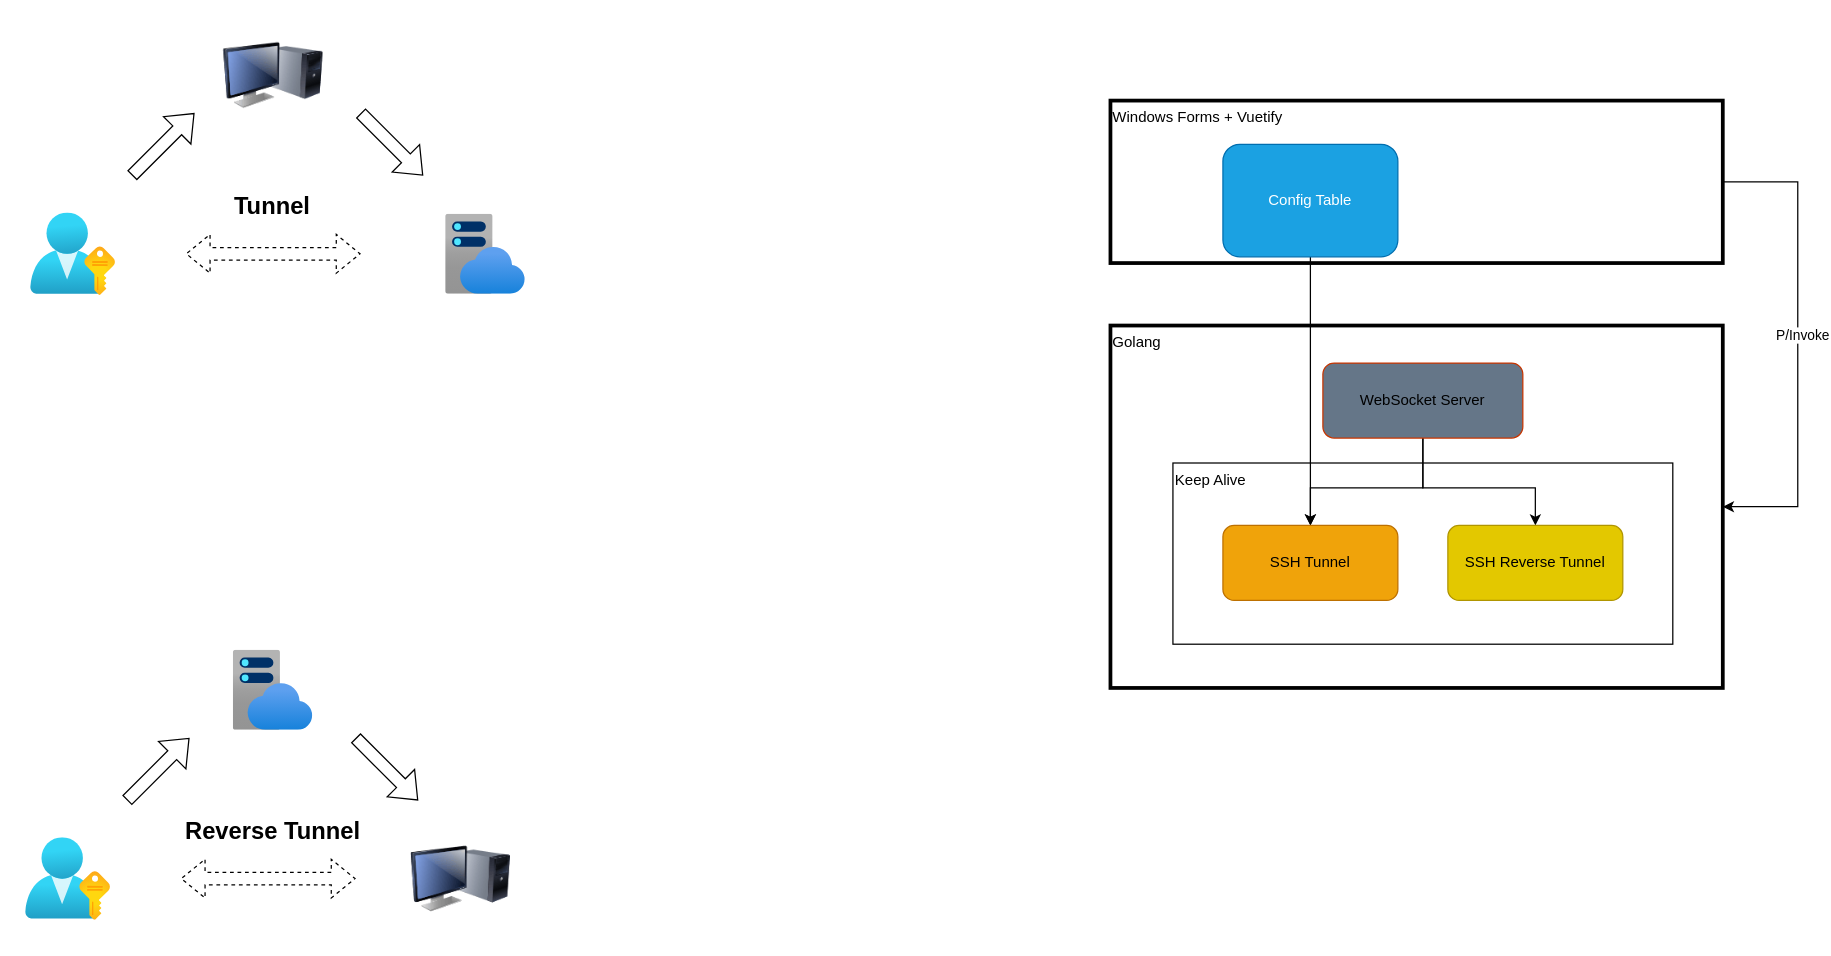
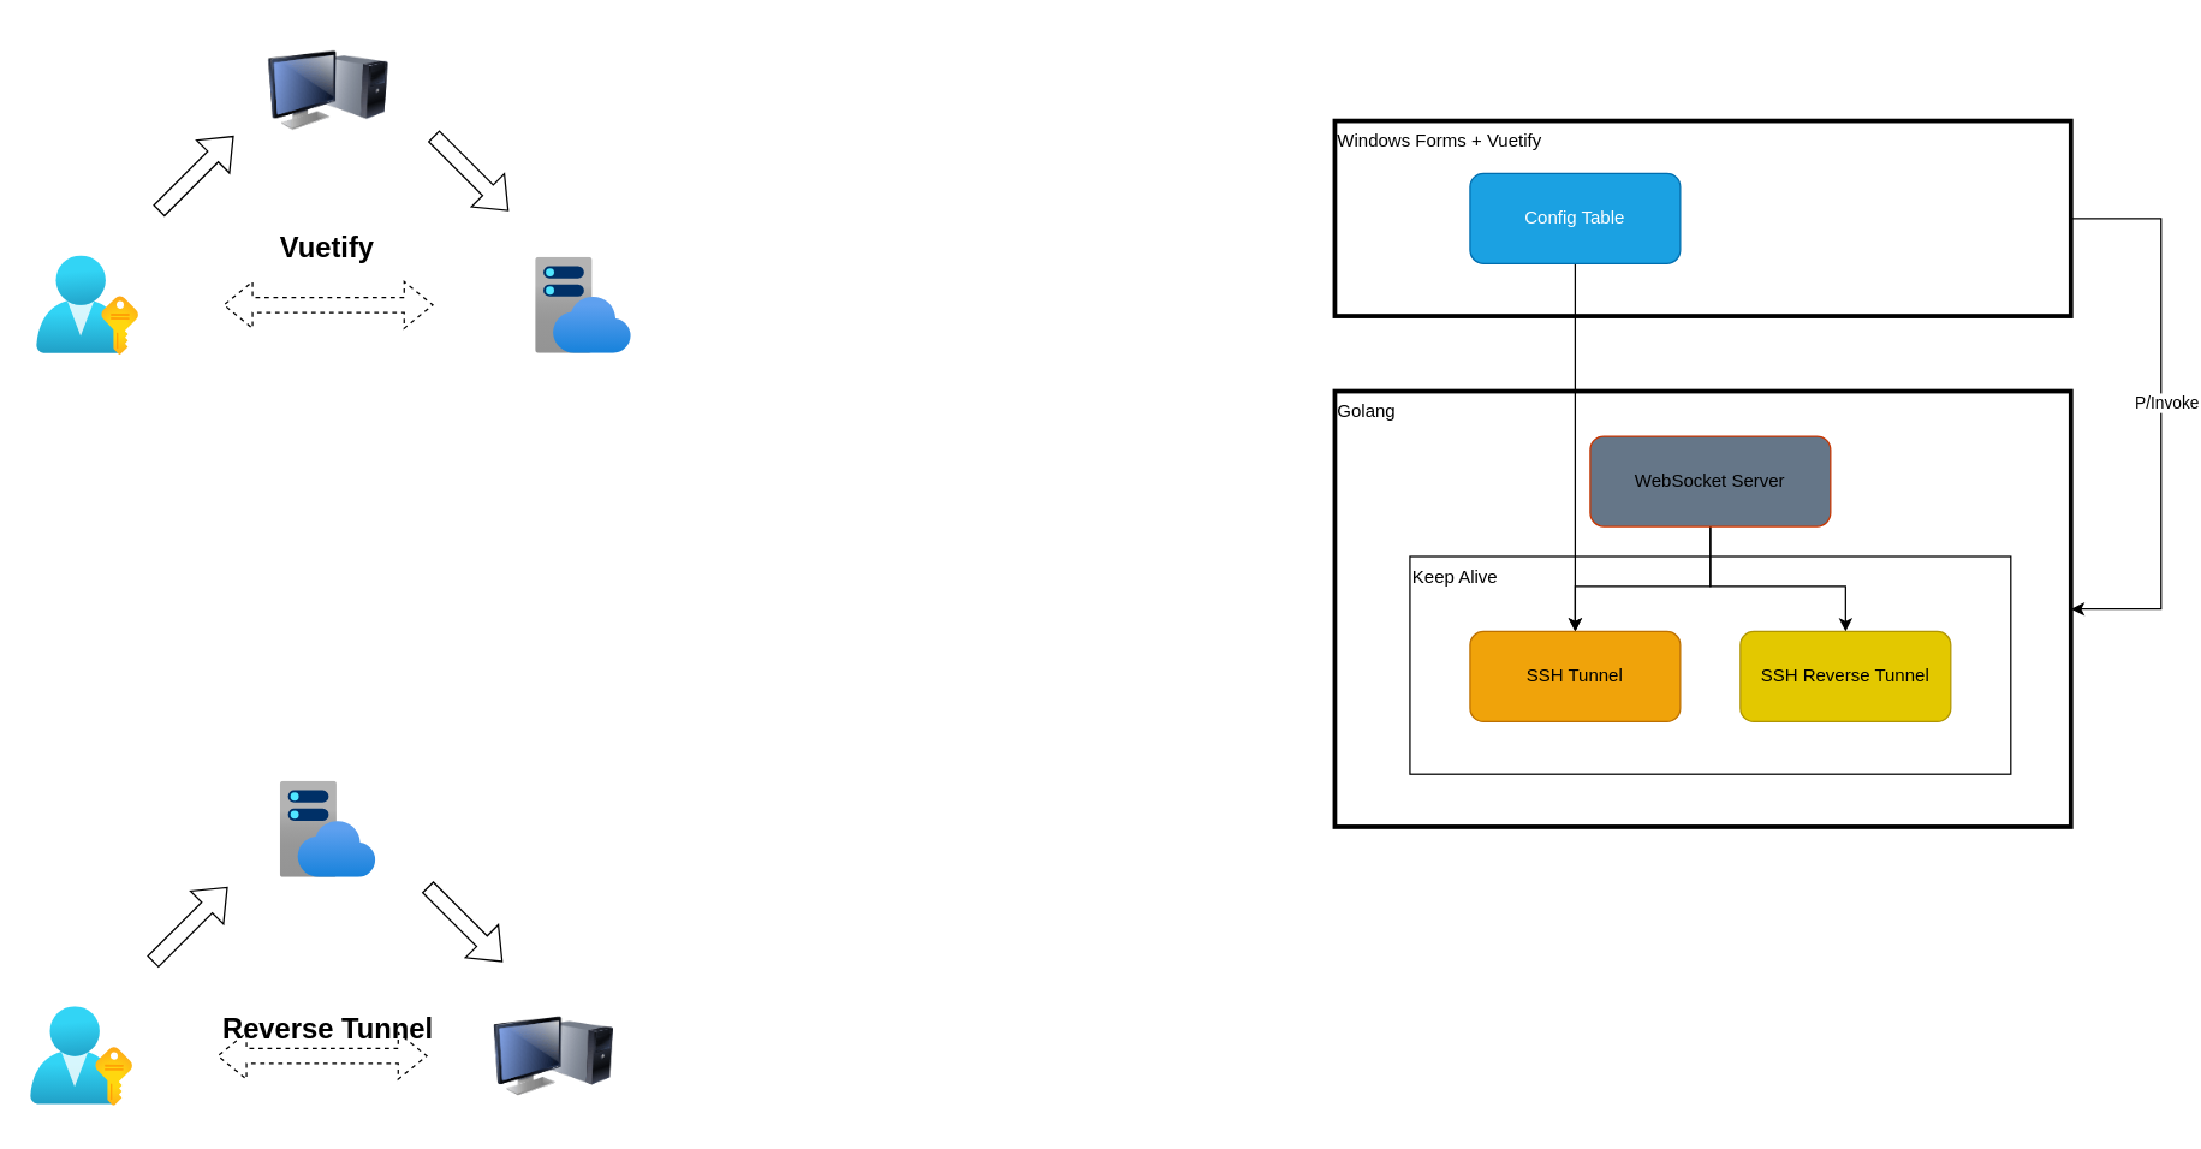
  <mxCell id="0" />
  <mxCell id="1" parent="0" />
  <mxCell id="2" value="Golang" style="rounded=0;whiteSpace=wrap;html=1;verticalAlign=top;align=left;strokeWidth=3;" vertex="1" parent="1"><mxGeometry x="888" y="260" width="490" height="290" as="geometry" /></mxCell>
  <mxCell id="3" value="Keep Alive" style="rounded=0;whiteSpace=wrap;html=1;align=left;verticalAlign=top;" vertex="1" parent="1"><mxGeometry x="938" y="370" width="400" height="145" as="geometry" /></mxCell>
  <mxCell id="4" style="edgeStyle=orthogonalEdgeStyle;rounded=0;orthogonalLoop=1;jettySize=auto;html=1;entryX=1;entryY=0.5;entryDx=0;entryDy=0;exitX=1;exitY=0.5;exitDx=0;exitDy=0;" edge="1" parent="1" source="6" target="2"><mxGeometry relative="1" as="geometry"><Array as="points"><mxPoint x="1438" y="145" /><mxPoint x="1438" y="405" /></Array></mxGeometry></mxCell>
  <mxCell id="5" value="P/Invoke" style="edgeLabel;html=1;align=center;verticalAlign=middle;resizable=0;points=[];" vertex="1" connectable="0" parent="4"><mxGeometry x="-0.044" y="3" relative="1" as="geometry"><mxPoint as="offset" /></mxGeometry></mxCell>
  <mxCell id="6" value="Windows Forms + Vuetify" style="rounded=0;whiteSpace=wrap;html=1;strokeWidth=3;verticalAlign=top;align=left;" vertex="1" parent="1"><mxGeometry x="888" y="80" width="490" height="130" as="geometry" /></mxCell>
  <mxCell id="7" value="" style="image;html=1;image=img/lib/clip_art/computers/Monitor_Tower_128x128.png" parent="1" vertex="1"><mxGeometry x="178" y="20" width="80" height="80" as="geometry" /></mxCell>
  <mxCell id="8" value="" style="image;aspect=fixed;html=1;points=[];align=center;fontSize=12;image=img/lib/azure2/app_services/App_Service_Plans.svg;" parent="1" vertex="1"><mxGeometry x="356" y="171" width="64" height="64" as="geometry" /></mxCell>
  <mxCell id="9" value="" style="image;aspect=fixed;html=1;points=[];align=center;fontSize=12;image=img/lib/azure2/azure_stack/User_Subscriptions.svg;" parent="1" vertex="1"><mxGeometry x="24" y="170" width="68" height="66" as="geometry" /></mxCell>
  <mxCell id="10" value="" style="shape=flexArrow;endArrow=classic;html=1;rounded=0;" parent="1" edge="1"><mxGeometry width="50" height="50" relative="1" as="geometry"><mxPoint x="105" y="140" as="sourcePoint" /><mxPoint x="155" y="90" as="targetPoint" /></mxGeometry></mxCell>
  <mxCell id="11" value="" style="shape=flexArrow;endArrow=classic;html=1;rounded=0;" parent="1" edge="1"><mxGeometry width="50" height="50" relative="1" as="geometry"><mxPoint x="288" y="90" as="sourcePoint" /><mxPoint x="338" y="140" as="targetPoint" /></mxGeometry></mxCell>
  <mxCell id="12" value="" style="shape=flexArrow;endArrow=classic;startArrow=classic;html=1;rounded=0;dashed=1;" parent="1" edge="1"><mxGeometry width="100" height="100" relative="1" as="geometry"><mxPoint x="148" y="202.58" as="sourcePoint" /><mxPoint x="288" y="202.58" as="targetPoint" /></mxGeometry></mxCell>
- <mxCell id="13" value="Tunnel" style="text;html=1;strokeColor=none;fillColor=none;align=center;verticalAlign=middle;whiteSpace=wrap;rounded=0;fontSize=19;fontStyle=1" parent="1" vertex="1"><mxGeometry x="167" y="150" width="101" height="30" as="geometry" /></mxCell>
+ <mxCell id="13" value="Vuetify" style="text;html=1;strokeColor=none;fillColor=none;align=center;verticalAlign=middle;whiteSpace=wrap;rounded=0;fontSize=19;fontStyle=1" parent="1" vertex="1"><mxGeometry x="167" y="150" width="101" height="30" as="geometry" /></mxCell>
  <mxCell id="14" value="" style="image;html=1;image=img/lib/clip_art/computers/Monitor_Tower_128x128.png" parent="1" vertex="1"><mxGeometry x="328" y="663" width="80" height="80" as="geometry" /></mxCell>
  <mxCell id="15" value="" style="image;aspect=fixed;html=1;points=[];align=center;fontSize=12;image=img/lib/azure2/app_services/App_Service_Plans.svg;" parent="1" vertex="1"><mxGeometry x="186" y="520" width="64" height="64" as="geometry" /></mxCell>
  <mxCell id="16" value="" style="image;aspect=fixed;html=1;points=[];align=center;fontSize=12;image=img/lib/azure2/azure_stack/User_Subscriptions.svg;" parent="1" vertex="1"><mxGeometry x="20" y="670" width="68" height="66" as="geometry" /></mxCell>
  <mxCell id="17" value="" style="shape=flexArrow;endArrow=classic;html=1;rounded=0;" parent="1" edge="1"><mxGeometry width="50" height="50" relative="1" as="geometry"><mxPoint x="101" y="640" as="sourcePoint" /><mxPoint x="151" y="590" as="targetPoint" /></mxGeometry></mxCell>
  <mxCell id="18" value="" style="shape=flexArrow;endArrow=classic;html=1;rounded=0;" parent="1" edge="1"><mxGeometry width="50" height="50" relative="1" as="geometry"><mxPoint x="284" y="590" as="sourcePoint" /><mxPoint x="334" y="640" as="targetPoint" /></mxGeometry></mxCell>
  <mxCell id="19" value="" style="shape=flexArrow;endArrow=classic;startArrow=classic;html=1;rounded=0;dashed=1;" parent="1" edge="1"><mxGeometry width="100" height="100" relative="1" as="geometry"><mxPoint x="144" y="702.58" as="sourcePoint" /><mxPoint x="284" y="702.58" as="targetPoint" /></mxGeometry></mxCell>
- <mxCell id="20" value="Reverse Tunnel" style="text;html=1;strokeColor=none;fillColor=none;align=center;verticalAlign=middle;whiteSpace=wrap;rounded=0;fontSize=19;fontStyle=1" parent="1" vertex="1"><mxGeometry x="118" y="650" width="200" height="30" as="geometry" /></mxCell>
+ <mxCell id="20" value="Reverse Tunnel" style="text;html=1;strokeColor=none;fillColor=none;align=center;verticalAlign=middle;whiteSpace=wrap;rounded=0;fontSize=19;fontStyle=1" parent="1" vertex="1"><mxGeometry x="118" y="670" width="200" height="30" as="geometry" /></mxCell>
  <mxCell id="21" style="edgeStyle=orthogonalEdgeStyle;rounded=0;orthogonalLoop=1;jettySize=auto;html=1;" edge="1" parent="1" source="22" target="26"><mxGeometry relative="1" as="geometry" /></mxCell>
- <mxCell id="22" value="Config Table" style="rounded=1;whiteSpace=wrap;html=1;fillColor=#1ba1e2;fontColor=#ffffff;strokeColor=#006EAF;" vertex="1" parent="1"><mxGeometry x="978" y="115" width="140" height="90" as="geometry" /></mxCell>
+ <mxCell id="22" value="Config Table" style="rounded=1;whiteSpace=wrap;html=1;fillColor=#1ba1e2;fontColor=#ffffff;strokeColor=#006EAF;" vertex="1" parent="1"><mxGeometry x="978" y="115" width="140" height="60" as="geometry" /></mxCell>
  <mxCell id="23" style="edgeStyle=orthogonalEdgeStyle;rounded=0;orthogonalLoop=1;jettySize=auto;html=1;entryX=0.5;entryY=0;entryDx=0;entryDy=0;" edge="1" parent="1" source="25" target="26"><mxGeometry relative="1" as="geometry"><Array as="points"><mxPoint x="1138" y="390" /><mxPoint x="1048" y="390" /></Array></mxGeometry></mxCell>
  <mxCell id="24" style="edgeStyle=orthogonalEdgeStyle;rounded=0;orthogonalLoop=1;jettySize=auto;html=1;entryX=0.5;entryY=0;entryDx=0;entryDy=0;" edge="1" parent="1" target="27"><mxGeometry relative="1" as="geometry"><mxPoint x="1138" y="320" as="sourcePoint" /><Array as="points"><mxPoint x="1138" y="390" /><mxPoint x="1228" y="390" /></Array></mxGeometry></mxCell>
  <mxCell id="25" value="WebSocket Server" style="rounded=1;whiteSpace=wrap;html=1;fillColor=#657688;fontColor=#000000;strokeColor=#C73500;" vertex="1" parent="1"><mxGeometry x="1058" y="290" width="160" height="60" as="geometry" /></mxCell>
  <mxCell id="26" value="SSH Tunnel" style="rounded=1;whiteSpace=wrap;html=1;fillColor=#f0a30a;fontColor=#000000;strokeColor=#BD7000;" vertex="1" parent="1"><mxGeometry x="978" y="420" width="140" height="60" as="geometry" /></mxCell>
  <mxCell id="27" value="SSH Reverse Tunnel" style="rounded=1;whiteSpace=wrap;html=1;fillColor=#e3c800;fontColor=#000000;strokeColor=#B09500;" vertex="1" parent="1"><mxGeometry x="1158" y="420" width="140" height="60" as="geometry" /></mxCell>
